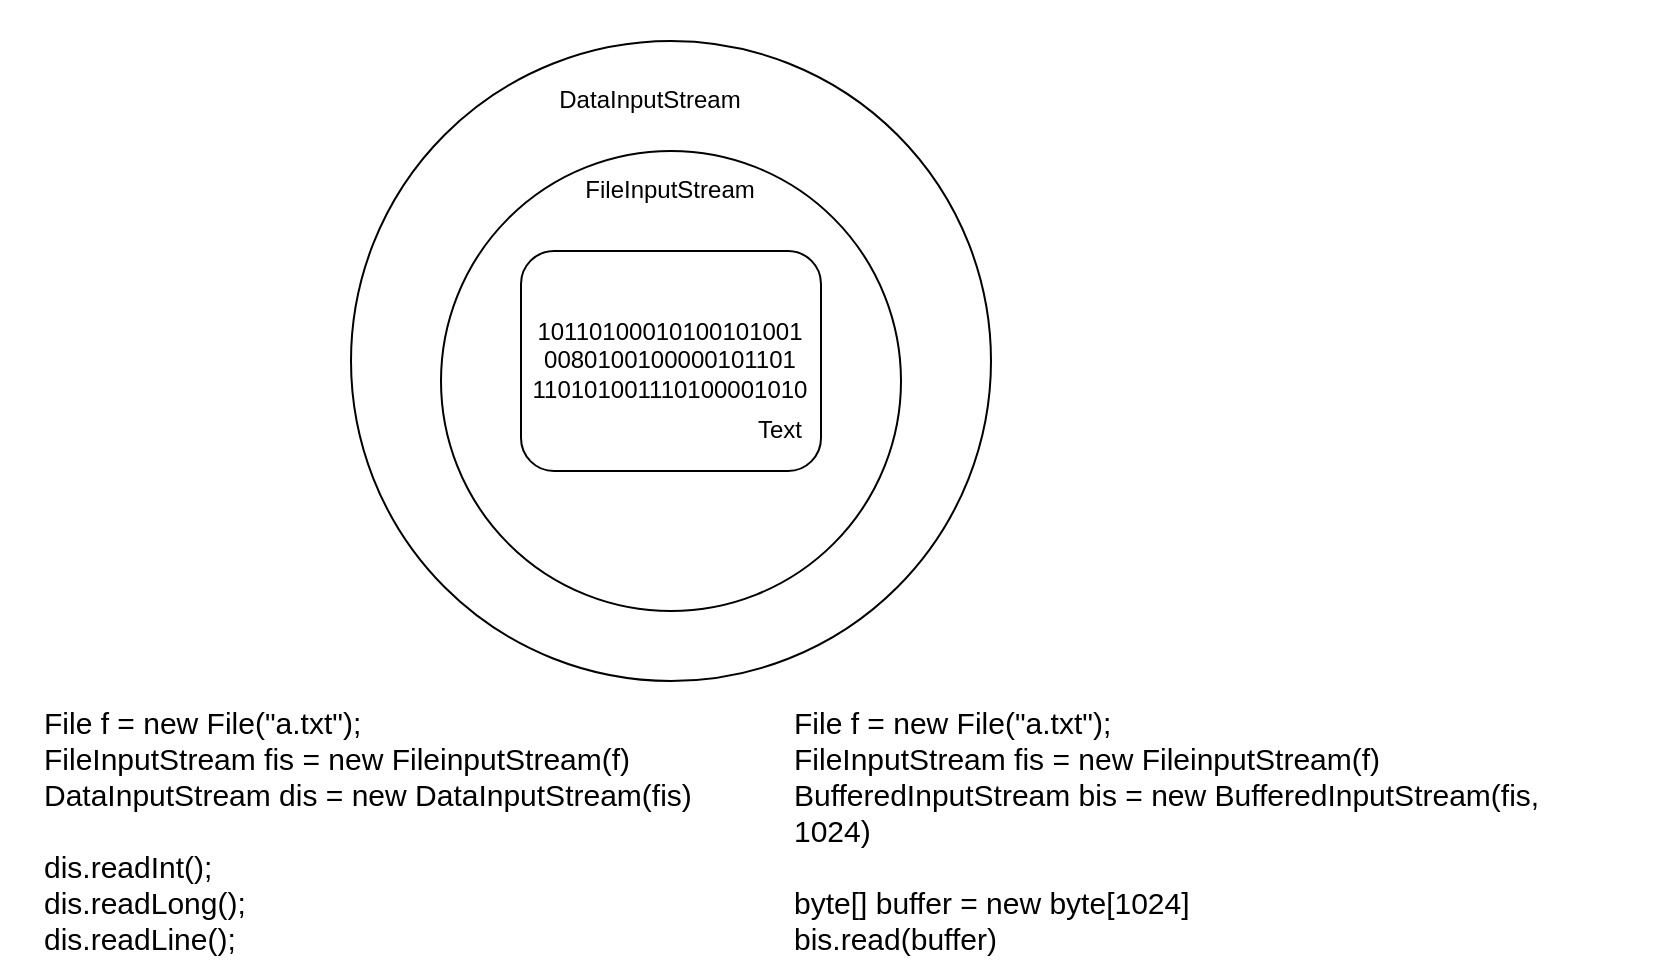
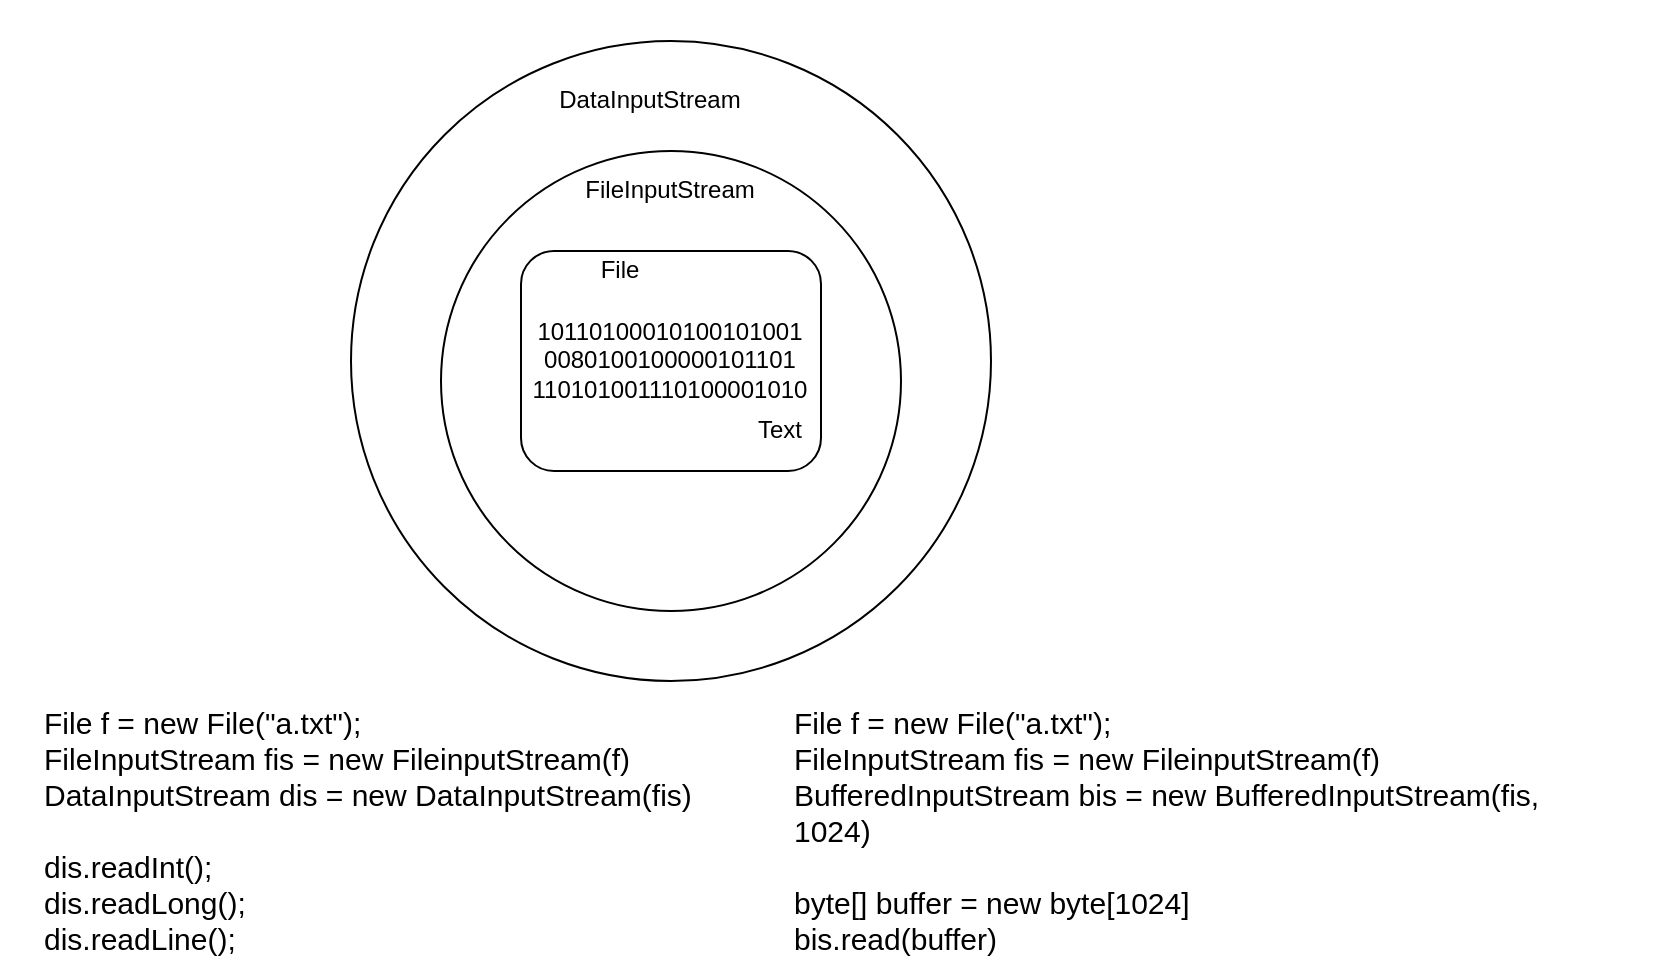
  <mxCell id="0" />
  <mxCell id="1" parent="0" />
  <mxCell id="2" value="" style="ellipse;whiteSpace=wrap;html=1;aspect=fixed;" vertex="1" parent="1"><mxGeometry x="175" y="20" width="320" height="320" as="geometry" /></mxCell>
  <mxCell id="3" value="" style="ellipse;whiteSpace=wrap;html=1;aspect=fixed;" vertex="1" parent="1"><mxGeometry x="220" y="75" width="230" height="230" as="geometry" /></mxCell>
  <mxCell id="4" value="10110100010100101001&lt;br&gt;0080100100000101101&lt;br&gt;110101001110100001010" style="rounded=1;whiteSpace=wrap;html=1;" vertex="1" parent="1"><mxGeometry x="260" y="125" width="150" height="110" as="geometry" /></mxCell>
  <mxCell id="5" value="Text" style="text;html=1;strokeColor=none;fillColor=none;align=center;verticalAlign=middle;whiteSpace=wrap;rounded=0;" vertex="1" parent="1"><mxGeometry x="370" y="205" width="40" height="20" as="geometry" /></mxCell>
+ <mxCell id="6" value="File" style="text;html=1;strokeColor=none;fillColor=none;align=center;verticalAlign=middle;whiteSpace=wrap;rounded=0;" vertex="1" parent="1"><mxGeometry x="290" y="125" width="40" height="20" as="geometry" /></mxCell>
  <mxCell id="7" value="FileInputStream" style="text;html=1;strokeColor=none;fillColor=none;align=center;verticalAlign=middle;whiteSpace=wrap;rounded=0;" vertex="1" parent="1"><mxGeometry x="315" y="85" width="40" height="20" as="geometry" /></mxCell>
  <mxCell id="8" value="DataInputStream" style="text;html=1;strokeColor=none;fillColor=none;align=center;verticalAlign=middle;whiteSpace=wrap;rounded=0;" vertex="1" parent="1"><mxGeometry x="305" y="40" width="40" height="20" as="geometry" /></mxCell>
  <mxCell id="9" value="File f = new File(&quot;a.txt&quot;);&lt;br style=&quot;font-size: 15px&quot;&gt;FileInputStream fis = new FileinputStream(f)&lt;br style=&quot;font-size: 15px&quot;&gt;DataInputStream dis = new DataInputStream(fis)&lt;br&gt;&lt;br&gt;dis.readInt();&lt;br&gt;dis.readLong();&lt;br&gt;dis.readLine();" style="text;html=1;strokeColor=none;fillColor=none;align=left;verticalAlign=middle;whiteSpace=wrap;rounded=0;fontSize=15;" vertex="1" parent="1"><mxGeometry x="20" y="395" width="410" height="40" as="geometry" /></mxCell>
  <mxCell id="10" value="File f = new File(&quot;a.txt&quot;);&lt;br style=&quot;font-size: 15px&quot;&gt;FileInputStream fis = new FileinputStream(f)&lt;br style=&quot;font-size: 15px&quot;&gt;BufferedInputStream bis = new BufferedInputStream(fis, 1024)&lt;br&gt;&lt;br&gt;byte[] buffer = new byte[1024]&lt;br&gt;bis.read(buffer)" style="text;html=1;strokeColor=none;fillColor=none;align=left;verticalAlign=middle;whiteSpace=wrap;rounded=0;fontSize=15;" vertex="1" parent="1"><mxGeometry x="395" y="395" width="410" height="40" as="geometry" /></mxCell>
